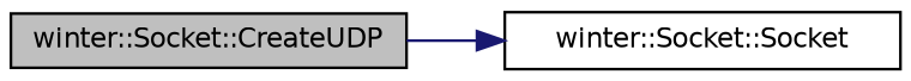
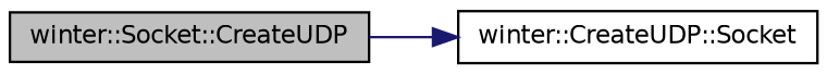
  digraph {
    rankdir=LR
    node [color=black fontname=Helvetica fontsize=10 shape=record style=filled]
    n1 [fillcolor=grey75 fontcolor=black height=0.2 label="winter::Socket::CreateUDP" width=0.4]
-   n2 [fillcolor=white height=0.2 label="winter::Socket::Socket" width=0.4]
+   n2 [fillcolor=white height=0.2 label="winter::CreateUDP::Socket" width=0.4]
    n1 -> n2 [color=midnightblue fontname=Helvetica fontsize=10 labelfontname=Helvetica labelfontsize=10 style=solid]
  }
